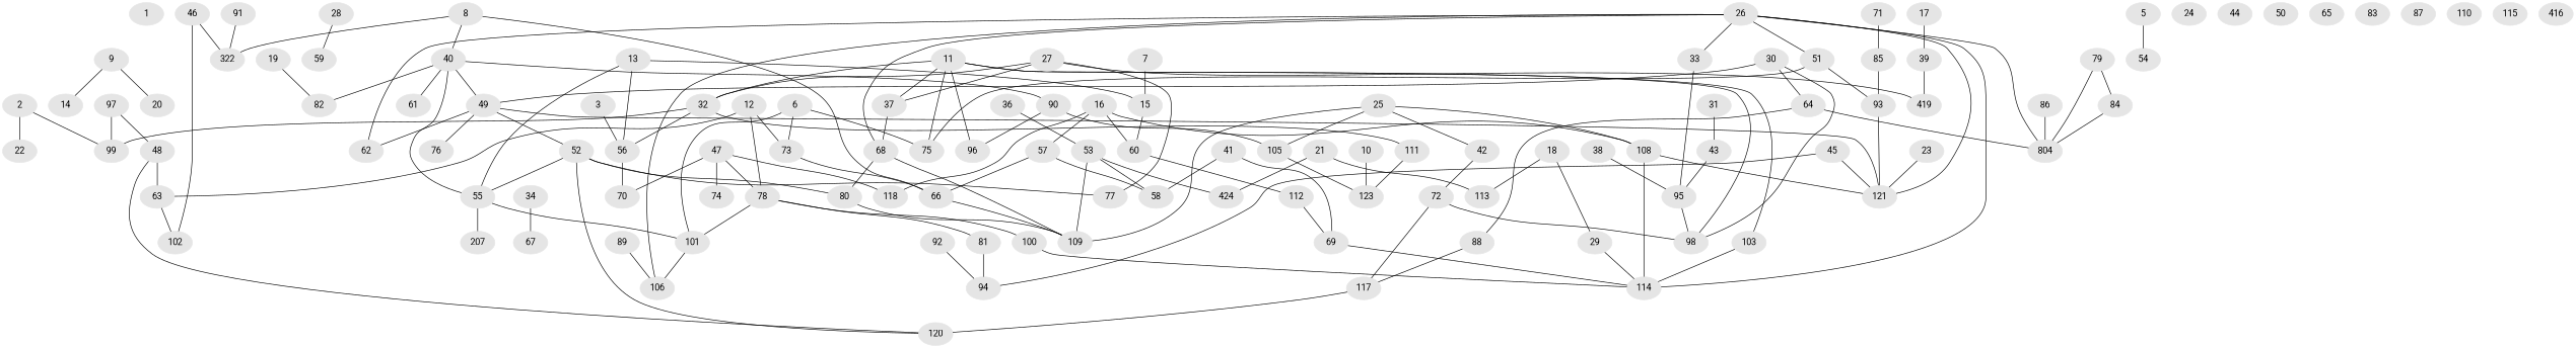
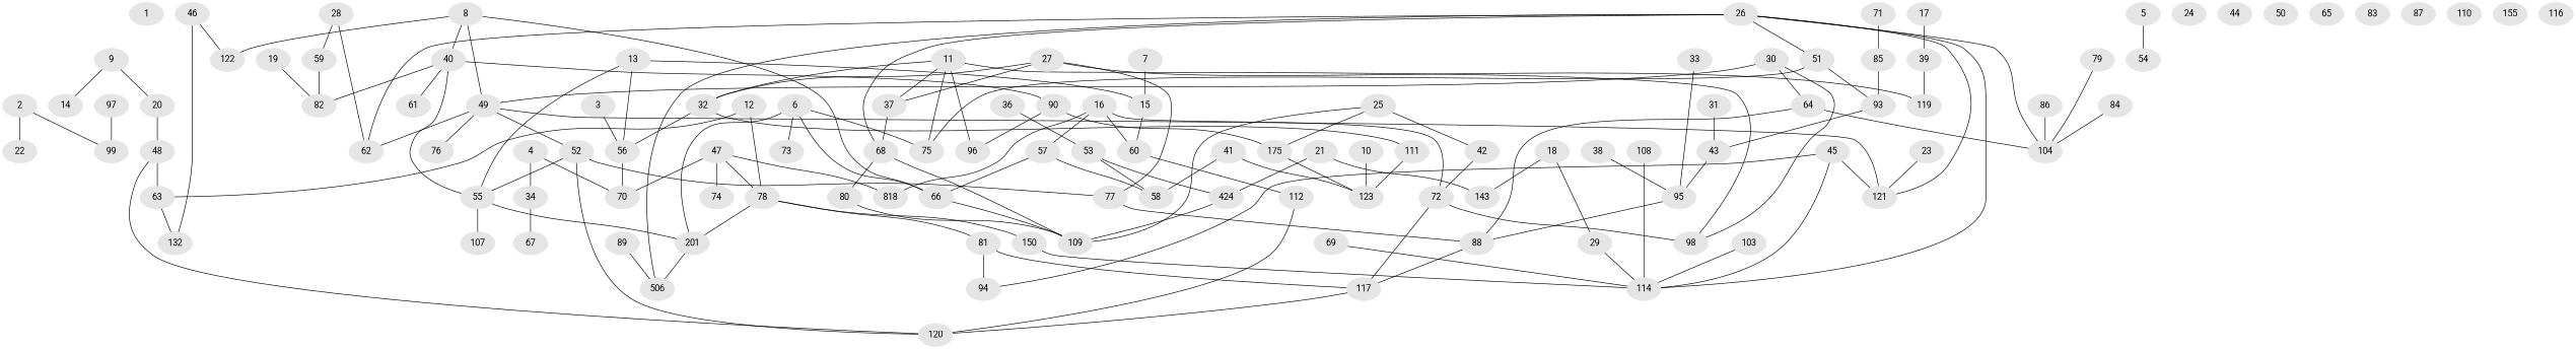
  graph {
    fontname=Roboto
    node [color=gray90 fontname=Roboto style=filled]
    edge [fontname=Roboto]
    1
    2
    22
    99
    3
    56
    70
+   4
    34
    67
    5
    54
    6
    66
    73
    75
-   101
+   101 [label=201]
    109
-   106
+   106 [label=506]
    7
    15
    60
    8
    40
-   122 [label=322]
+   122
    55
    82
    49
    61
    90
    9
    14
    20
    48
    10
    123
    11
    32
    37
    96
    98
    103
    111
    68
    114
    12
    63
    78
-   102
+   102 [label=132]
    81
-   100
+   100 [label=150]
    13
-   107 [label=207]
+   107
    112
    16
    57
    72
-   118
+   118 [label=818]
    58
    117
    17
    39
    18
    29
-   113
+   113 [label=143]
    19
    120
    21
    n69 [label=424]
    23
    121
    24
    25
    42
-   105
+   105 [label=175]
    108
    26
    33
    51
    62
-   104 [label=804]
+   104
    95
    93
    80
    27
-   119 [label=419]
+   119
    77
    88
    28
    59
    30
    64
    52
    76
    31
    43
    36
    53
    38
    41
    69
    44
    45
    94
    46
    47
    74
    50
    65
    71
    85
    79
    84
    83
    86
    87
    89
-   91
-   92
    97
    110
-   115
-   116 [label=416]
+   115 [label=155]
+   116
    2 -- 22
    2 -- 99
    3 -- 56
    56 -- 70
+   4 -- 70
+   4 -- 34
    34 -- 67
    5 -- 54
-   73 -- 66
+   6 -- 66
    6 -- 73
    6 -- 75
    6 -- 101
    66 -- 109
    101 -- 106
    7 -- 15
    15 -- 60
    60 -- 112
    8 -- 66
    8 -- 40
    8 -- 122
    40 -- 55
    40 -- 82
-   40 -- 49
+   8 -- 49
    40 -- 61
    40 -- 90
    55 -- 101
    55 -- 107
    49 -- 121
    49 -- 62
    49 -- 52
    49 -- 76
    90 -- 96
    90 -- 105
    9 -- 14
    9 -- 20
-   97 -- 48
+   20 -- 48
    48 -- 63
    48 -- 120
    10 -- 123
    11 -- 75
    11 -- 32
    11 -- 37
    11 -- 96
    11 -- 98
-   11 -- 103
-   32 -- 99
    32 -- 56
    32 -- 111
    37 -- 68
    103 -- 114
    111 -- 123
    68 -- 109
    68 -- 80
-   12 -- 73
    12 -- 63
    12 -- 78
    63 -- 102
    78 -- 101
    78 -- 81
    78 -- 100
+   81 -- 117
    81 -- 94
    100 -- 114
    13 -- 56
    13 -- 15
    13 -- 55
-   112 -- 69
+   112 -- 120
    16 -- 60
    16 -- 57
-   16 -- 108
+   16 -- 72
    16 -- 118
    57 -- 66
    57 -- 58
    72 -- 98
    72 -- 117
    117 -- 120
    17 -- 39
    39 -- 119
    18 -- 29
    18 -- 113
    29 -- 114
    19 -- 82
    21 -- 113
    21 -- n69
    23 -- 121
    25 -- 109
    25 -- 42
    25 -- 105
-   25 -- 108
    42 -- 72
    105 -- 123
    108 -- 114
-   108 -- 121
    26 -- 106
    26 -- 68
    26 -- 114
    26 -- 121
-   26 -- 33
    26 -- 51
    26 -- 62
    26 -- 104
    33 -- 95
    51 -- 75
    51 -- 93
-   95 -- 98
-   93 -- 121
+   95 -- 88
+   93 -- 43
    80 -- 109
    27 -- 32
    27 -- 37
    27 -- 119
    27 -- 77
+   77 -- 88
    88 -- 117
+   28 -- 62
    28 -- 59
+   59 -- 82
    30 -- 49
    30 -- 98
    30 -- 64
    64 -- 104
    64 -- 88
    52 -- 55
    52 -- 120
-   52 -- 80
    52 -- 77
    31 -- 43
    43 -- 95
    36 -- 53
-   53 -- 109
+   n69 -- 109
    53 -- 58
    53 -- n69
    38 -- 95
    41 -- 58
-   41 -- 69
+   41 -- 123
    69 -- 114
+   45 -- 114
    45 -- 121
    45 -- 94
    46 -- 122
    46 -- 102
    47 -- 70
    47 -- 78
    47 -- 118
    47 -- 74
    71 -- 85
    85 -- 93
    79 -- 104
-   79 -- 84
    84 -- 104
    86 -- 104
    89 -- 106
-   91 -- 122
-   92 -- 94
    97 -- 99
  }
